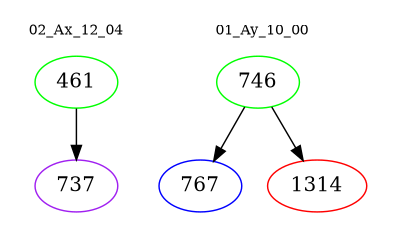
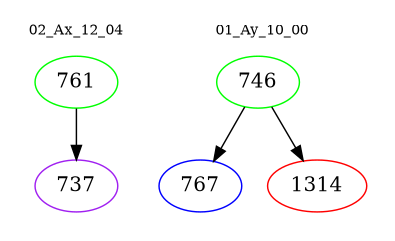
  digraph {
    fontname="DejaVu Serif"
    node [color=green fontname="DejaVu Serif"]
    edge [color=black fontname="DejaVu Serif"]
-   n1 [label=461]
+   n1 [label=761]
    n2 [color=purple label=737]
    n3 [label=746]
    n4 [color=blue label=767]
    n5 [color=red label=1314]
    subgraph cluster_1 {
      color=white
      fontsize=10
      label="02_Ax_12_04"
      n1
      n2
    }
    subgraph cluster_2 {
      color=white
      fontsize=10
      label="01_Ay_10_00"
      n3
      n4
      n5
    }
    n1 -> n2
    n3 -> n4
    n3 -> n5
  }
